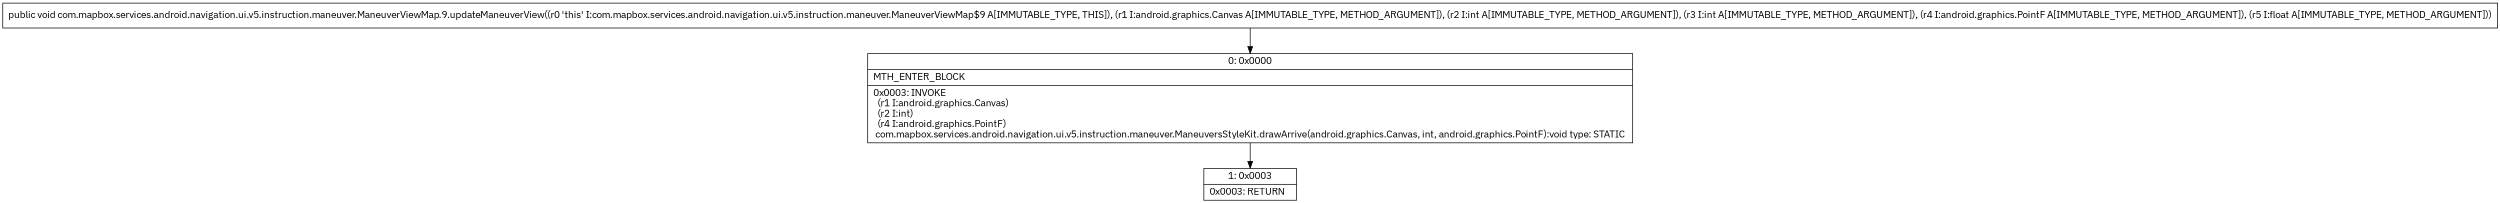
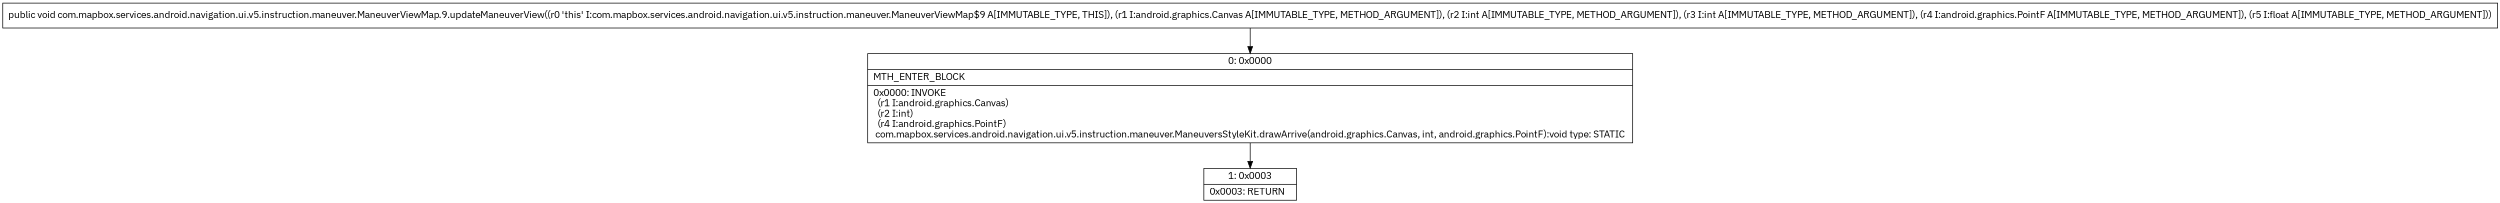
  digraph {
    fontname="IBM Plex Sans"
    node [shape=record fontname="IBM Plex Sans"]
    edge [fontname="IBM Plex Sans"]
-   n1 [label="{0\:\ 0x0000|MTH_ENTER_BLOCK\l|0x0003: INVOKE  \l  (r1 I:android.graphics.Canvas)\l  (r2 I:int)\l  (r4 I:android.graphics.PointF)\l com.mapbox.services.android.navigation.ui.v5.instruction.maneuver.ManeuversStyleKit.drawArrive(android.graphics.Canvas, int, android.graphics.PointF):void type: STATIC \l}"]
+   n1 [label="{0\:\ 0x0000|MTH_ENTER_BLOCK\l|0x0000: INVOKE  \l  (r1 I:android.graphics.Canvas)\l  (r2 I:int)\l  (r4 I:android.graphics.PointF)\l com.mapbox.services.android.navigation.ui.v5.instruction.maneuver.ManeuversStyleKit.drawArrive(android.graphics.Canvas, int, android.graphics.PointF):void type: STATIC \l}"]
    n2 [label="{1\:\ 0x0003|0x0003: RETURN   \l}"]
    n3 [label="{public void com.mapbox.services.android.navigation.ui.v5.instruction.maneuver.ManeuverViewMap.9.updateManeuverView((r0 'this' I:com.mapbox.services.android.navigation.ui.v5.instruction.maneuver.ManeuverViewMap$9 A[IMMUTABLE_TYPE, THIS]), (r1 I:android.graphics.Canvas A[IMMUTABLE_TYPE, METHOD_ARGUMENT]), (r2 I:int A[IMMUTABLE_TYPE, METHOD_ARGUMENT]), (r3 I:int A[IMMUTABLE_TYPE, METHOD_ARGUMENT]), (r4 I:android.graphics.PointF A[IMMUTABLE_TYPE, METHOD_ARGUMENT]), (r5 I:float A[IMMUTABLE_TYPE, METHOD_ARGUMENT])) }"]
    n1 -> n2
    n3 -> n1
  }
